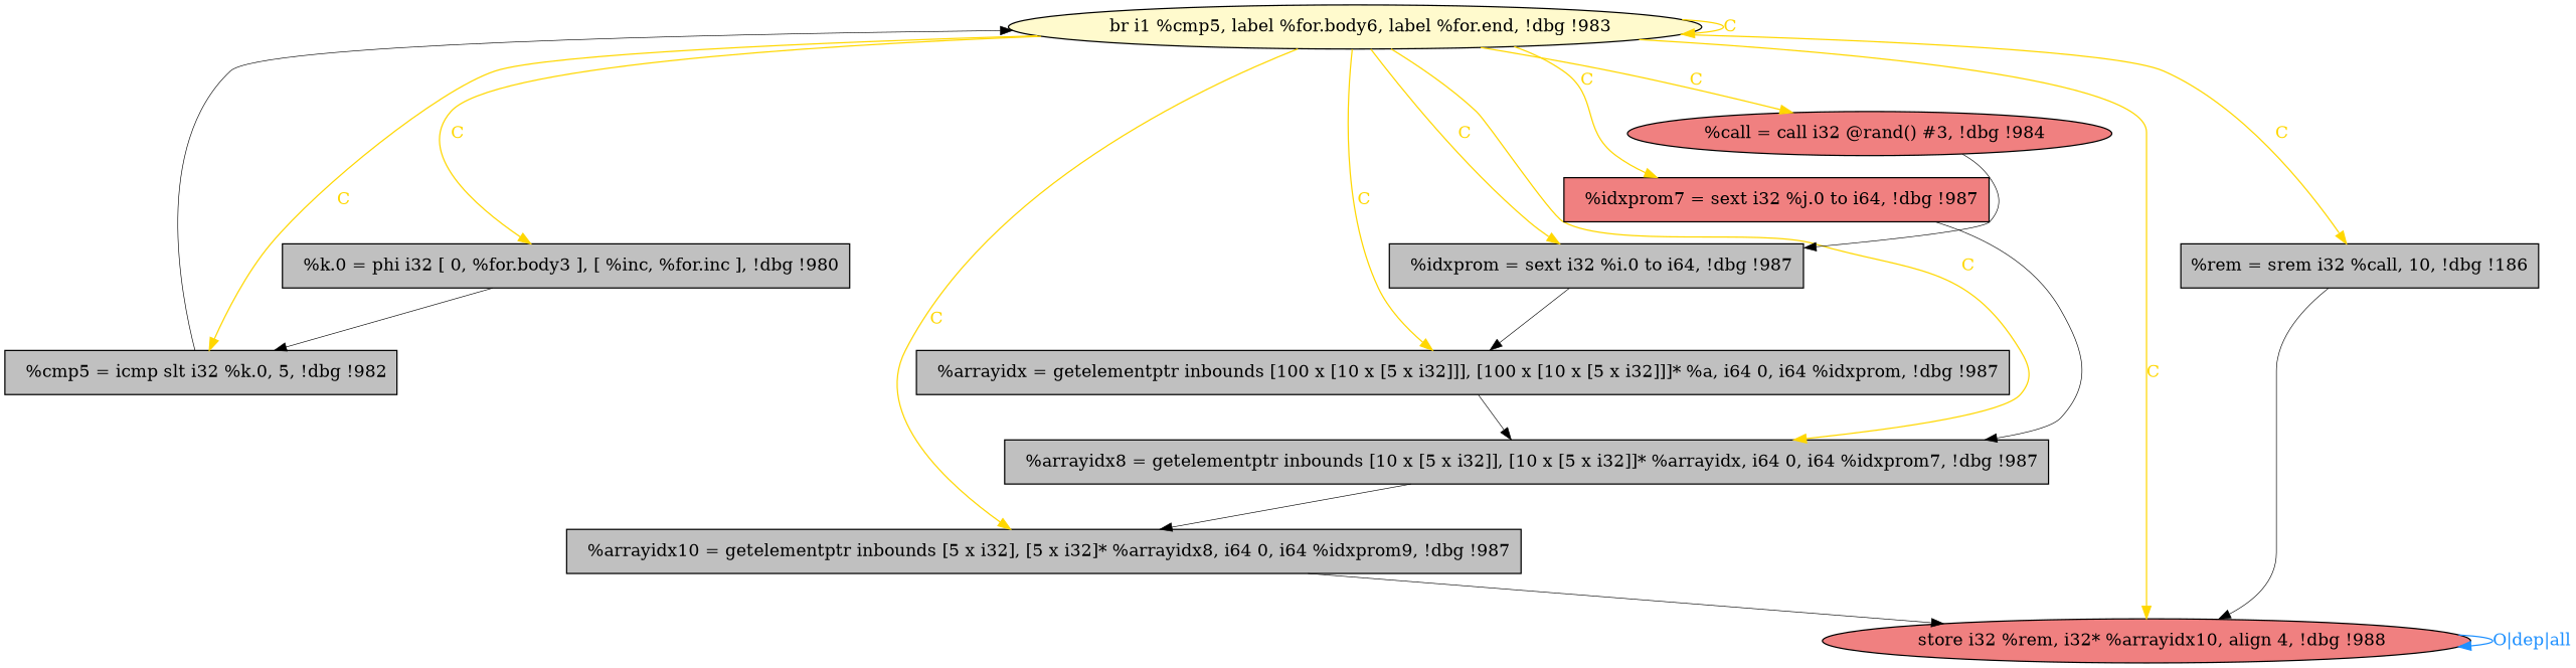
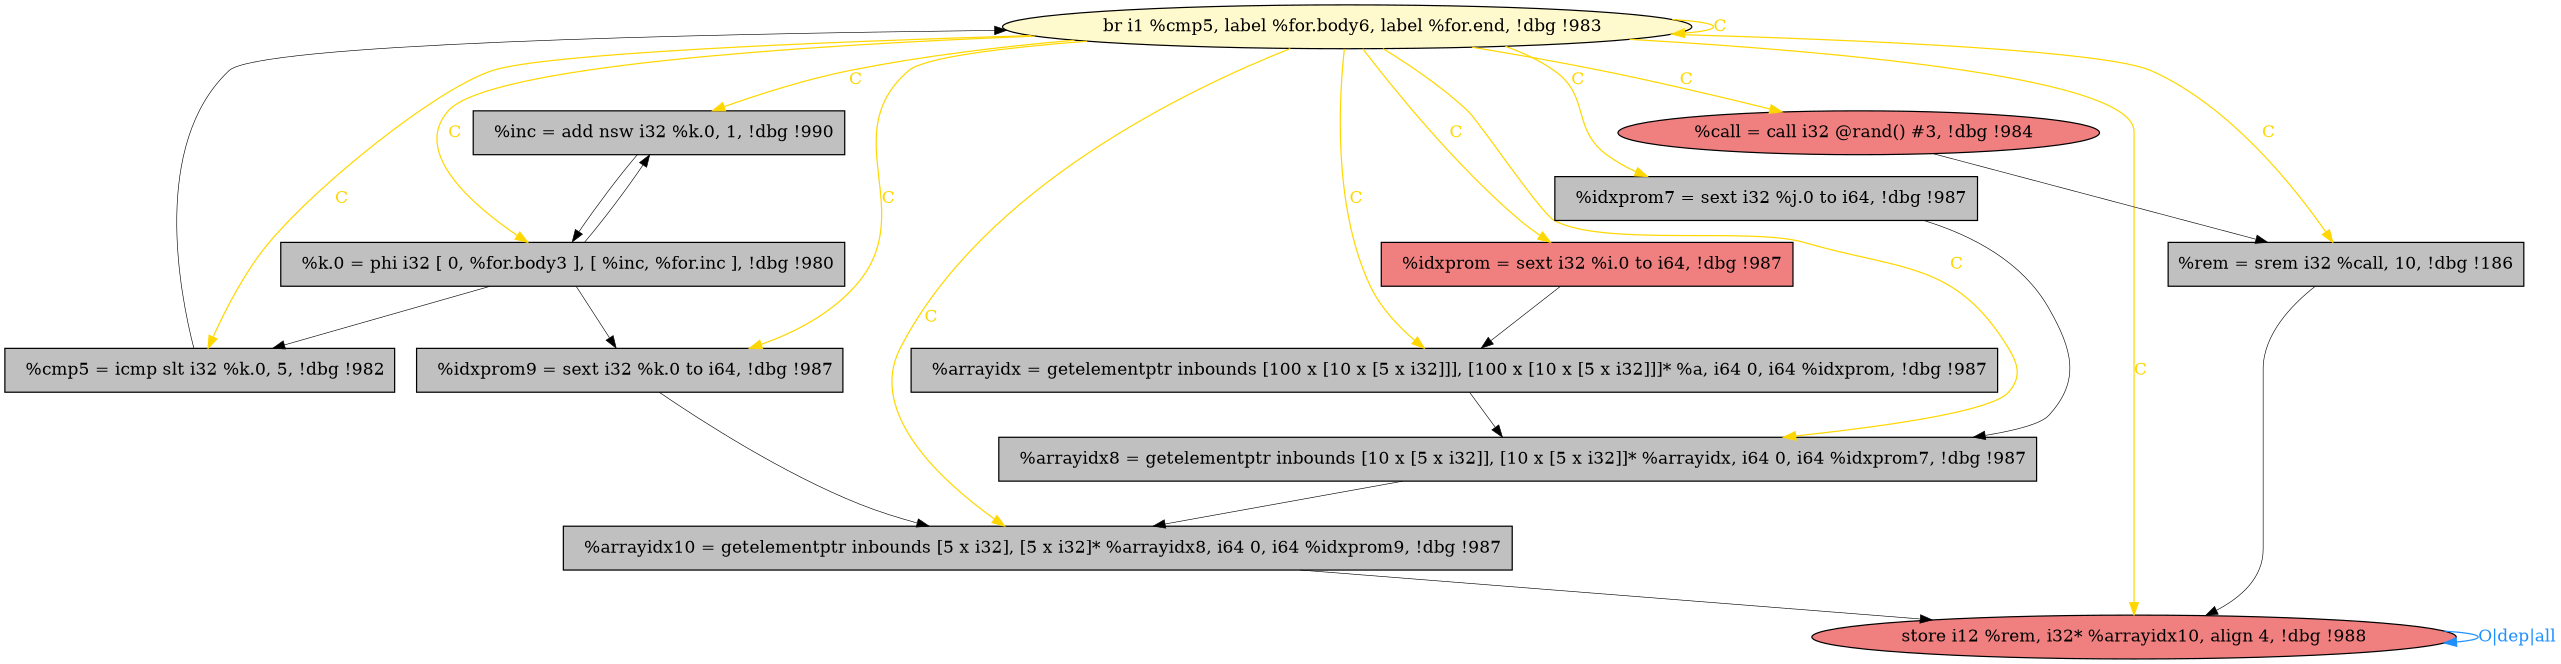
  digraph {
    node [fillcolor=grey shape=rectangle style=filled]
    edge [color=black fontcolor=black penwidth=1.0 style=solid]
    n1 [label="  %arrayidx = getelementptr inbounds [100 x [10 x [5 x i32]]], [100 x [10 x [5 x i32]]]* %a, i64 0, i64 %idxprom, !dbg !987"]
    n2 [label="  %arrayidx8 = getelementptr inbounds [10 x [5 x i32]], [10 x [5 x i32]]* %arrayidx, i64 0, i64 %idxprom7, !dbg !987"]
    n3 [label="  %arrayidx10 = getelementptr inbounds [5 x i32], [5 x i32]* %arrayidx8, i64 0, i64 %idxprom9, !dbg !987"]
+   n4 [label="  %inc = add nsw i32 %k.0, 1, !dbg !990"]
    n5 [label="  %k.0 = phi i32 [ 0, %for.body3 ], [ %inc, %for.inc ], !dbg !980"]
+   n6 [label="  %idxprom9 = sext i32 %k.0 to i64, !dbg !987"]
    n7 [label="  %cmp5 = icmp slt i32 %k.0, 5, !dbg !982"]
-   n8 [fillcolor=lightcoral label="  store i32 %rem, i32* %arrayidx10, align 4, !dbg !988" shape=ellipse]
+   n8 [fillcolor=lightcoral label="store i12 %rem, i32* %arrayidx10, align 4, !dbg !988" shape=ellipse]
    n9 [fillcolor=lemonchiffon label="  br i1 %cmp5, label %for.body6, label %for.end, !dbg !983" shape=ellipse]
-   n10 [fillcolor=lightcoral label="  %idxprom7 = sext i32 %j.0 to i64, !dbg !987"]
+   n10 [label="  %idxprom7 = sext i32 %j.0 to i64, !dbg !987"]
    n11 [fillcolor=lightcoral label="  %call = call i32 @rand() #3, !dbg !984" shape=ellipse]
    n12 [label="%rem = srem i32 %call, 10, !dbg !186"]
-   n13 [label="  %idxprom = sext i32 %i.0 to i64, !dbg !987"]
+   n13 [fillcolor=lightcoral label="  %idxprom = sext i32 %i.0 to i64, !dbg !987"]
    n1 -> n2 [penwidth=0.5]
    n2 -> n3 [penwidth=0.5]
    n3 -> n8 [penwidth=0.5]
+   n4 -> n5 [penwidth=0.5]
+   n5 -> n4 [penwidth=0.5]
+   n5 -> n6 [penwidth=0.5]
    n5 -> n7 [penwidth=0.5]
+   n6 -> n3 [penwidth=0.5]
    n7 -> n9 [penwidth=0.5]
    n8 -> n8 [color=dodgerblue fontcolor=dodgerblue label="O|dep|all"]
    n9 -> n1 [color=gold fontcolor=gold label=C]
    n9 -> n2 [color=gold fontcolor=gold label=C]
    n9 -> n3 [color=gold fontcolor=gold label=C]
+   n9 -> n4 [color=gold fontcolor=gold label=C]
    n9 -> n5 [color=gold fontcolor=gold label=C]
+   n9 -> n6 [color=gold fontcolor=gold label=C]
    n9 -> n7 [color=gold fontcolor=gold label=C]
    n9 -> n8 [color=gold fontcolor=gold label=C]
    n9 -> n9 [color=gold fontcolor=gold label=C]
    n9 -> n10 [color=gold fontcolor=gold label=C]
    n9 -> n11 [color=gold fontcolor=gold label=C]
    n9 -> n12 [color=gold fontcolor=gold label=C]
    n9 -> n13 [color=gold fontcolor=gold label=C]
    n10 -> n2 [penwidth=0.5]
-   n11 -> n13 [penwidth=0.5]
+   n11 -> n12 [penwidth=0.5]
    n12 -> n8 [penwidth=0.5]
    n13 -> n1 [penwidth=0.5]
  }
